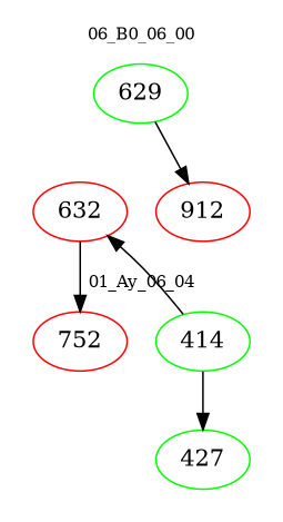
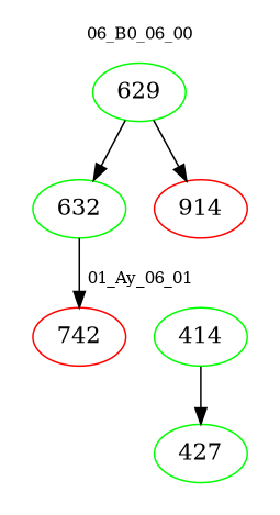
  digraph {
    node [color=green]
    edge [color=black]
    n1 [label=414]
    n2 [label=427]
-   n3 [color=red label=752]
+   n3 [color=red label=742]
    n4 [label=629]
-   n5 [color=red label=632]
-   n6 [color=red label=912]
+   n5 [label=632]
+   n6 [color=red label=914]
    subgraph cluster_1 {
      color=white
      fontsize=10
-     label="01_Ay_06_04"
+     label="01_Ay_06_01"
      n1
      n2
      n3
    }
    subgraph cluster_2 {
      color=white
      fontsize=10
      label="06_B0_06_00"
      n4
      n5
      n6
    }
    n1 -> n2
-   n1 -> n5
+   n4 -> n5
    n4 -> n6
    n5 -> n3
  }
